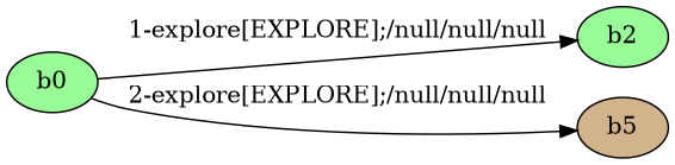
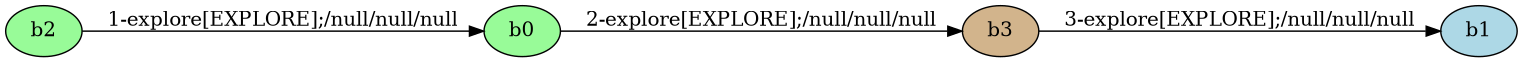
  digraph {
    rankdir=LR
    node [fillcolor=palegreen style=filled]
    b0
    b2
-   b3 [fillcolor=tan label=b5]
-   b0 -> b2 [label="1-explore[EXPLORE];/null/null/null"]
+   b3 [fillcolor=tan]
+   b1 [fillcolor=lightblue]
+   b2 -> b0 [label="1-explore[EXPLORE];/null/null/null"]
    b0 -> b3 [label="2-explore[EXPLORE];/null/null/null"]
+   b3 -> b1 [label="3-explore[EXPLORE];/null/null/null"]
  }
